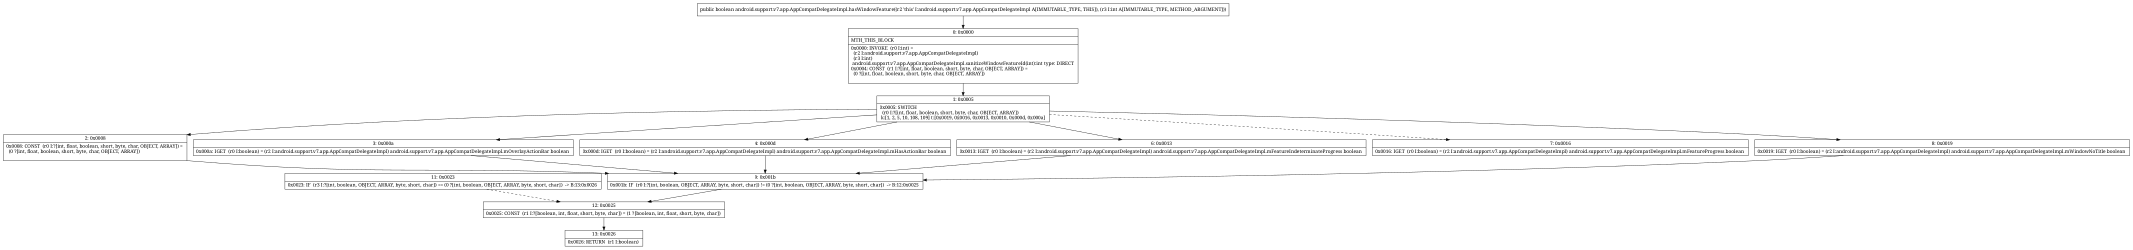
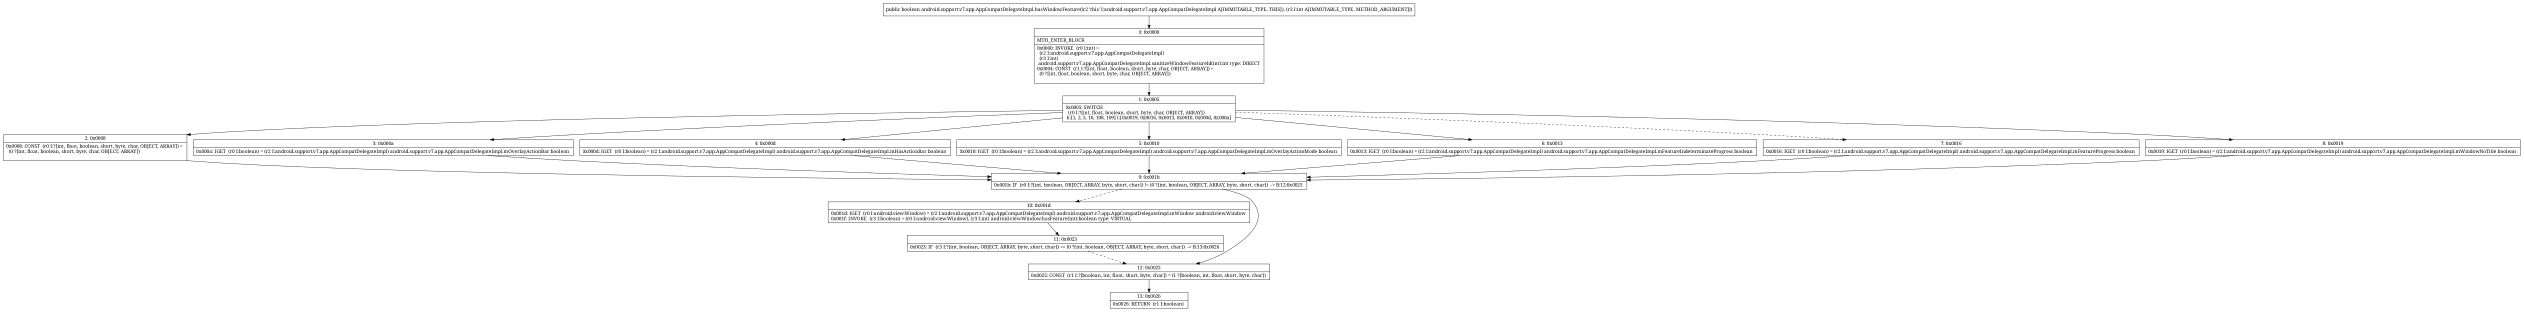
  digraph {
    fontname="Noto Serif"
    node [fontname="Noto Serif" shape=record]
    edge [fontname="Noto Serif"]
-   n1 [label="{0\:\ 0x0000|MTH_THIS_BLOCK\l|0x0000: INVOKE  (r0 I:int) = \l  (r2 I:android.support.v7.app.AppCompatDelegateImpl)\l  (r3 I:int)\l android.support.v7.app.AppCompatDelegateImpl.sanitizeWindowFeatureId(int):int type: DIRECT \l0x0004: CONST  (r1 I:?[int, float, boolean, short, byte, char, OBJECT, ARRAY]) = \l  (0 ?[int, float, boolean, short, byte, char, OBJECT, ARRAY])\l \l}"]
+   n1 [label="{0\:\ 0x0000|MTH_ENTER_BLOCK\l|0x0000: INVOKE  (r0 I:int) = \l  (r2 I:android.support.v7.app.AppCompatDelegateImpl)\l  (r3 I:int)\l android.support.v7.app.AppCompatDelegateImpl.sanitizeWindowFeatureId(int):int type: DIRECT \l0x0004: CONST  (r1 I:?[int, float, boolean, short, byte, char, OBJECT, ARRAY]) = \l  (0 ?[int, float, boolean, short, byte, char, OBJECT, ARRAY])\l \l}"]
    n2 [label="{1\:\ 0x0005|0x0005: SWITCH  \l  (r0 I:?[int, float, boolean, short, byte, char, OBJECT, ARRAY])\l k:[1, 2, 5, 10, 108, 109] t:[0x0019, 0x0016, 0x0013, 0x0010, 0x000d, 0x000a] \l}"]
    n3 [label="{2\:\ 0x0008|0x0008: CONST  (r0 I:?[int, float, boolean, short, byte, char, OBJECT, ARRAY]) = \l  (0 ?[int, float, boolean, short, byte, char, OBJECT, ARRAY])\l \l}"]
    n4 [label="{3\:\ 0x000a|0x000a: IGET  (r0 I:boolean) = (r2 I:android.support.v7.app.AppCompatDelegateImpl) android.support.v7.app.AppCompatDelegateImpl.mOverlayActionBar boolean \l}"]
    n5 [label="{4\:\ 0x000d|0x000d: IGET  (r0 I:boolean) = (r2 I:android.support.v7.app.AppCompatDelegateImpl) android.support.v7.app.AppCompatDelegateImpl.mHasActionBar boolean \l}"]
+   n6 [label="{5\:\ 0x0010|0x0010: IGET  (r0 I:boolean) = (r2 I:android.support.v7.app.AppCompatDelegateImpl) android.support.v7.app.AppCompatDelegateImpl.mOverlayActionMode boolean \l}"]
    n7 [label="{6\:\ 0x0013|0x0013: IGET  (r0 I:boolean) = (r2 I:android.support.v7.app.AppCompatDelegateImpl) android.support.v7.app.AppCompatDelegateImpl.mFeatureIndeterminateProgress boolean \l}"]
    n8 [label="{7\:\ 0x0016|0x0016: IGET  (r0 I:boolean) = (r2 I:android.support.v7.app.AppCompatDelegateImpl) android.support.v7.app.AppCompatDelegateImpl.mFeatureProgress boolean \l}"]
    n9 [label="{8\:\ 0x0019|0x0019: IGET  (r0 I:boolean) = (r2 I:android.support.v7.app.AppCompatDelegateImpl) android.support.v7.app.AppCompatDelegateImpl.mWindowNoTitle boolean \l}"]
    n10 [label="{9\:\ 0x001b|0x001b: IF  (r0 I:?[int, boolean, OBJECT, ARRAY, byte, short, char]) != (0 ?[int, boolean, OBJECT, ARRAY, byte, short, char])  \-\> B:12:0x0025 \l}"]
+   n11 [label="{10\:\ 0x001d|0x001d: IGET  (r0 I:android.view.Window) = (r2 I:android.support.v7.app.AppCompatDelegateImpl) android.support.v7.app.AppCompatDelegateImpl.mWindow android.view.Window \l0x001f: INVOKE  (r3 I:boolean) = (r0 I:android.view.Window), (r3 I:int) android.view.Window.hasFeature(int):boolean type: VIRTUAL \l}"]
    n12 [label="{12\:\ 0x0025|0x0025: CONST  (r1 I:?[boolean, int, float, short, byte, char]) = (1 ?[boolean, int, float, short, byte, char]) \l}"]
    n13 [label="{11\:\ 0x0023|0x0023: IF  (r3 I:?[int, boolean, OBJECT, ARRAY, byte, short, char]) == (0 ?[int, boolean, OBJECT, ARRAY, byte, short, char])  \-\> B:13:0x0026 \l}"]
    n14 [label="{13\:\ 0x0026|0x0026: RETURN  (r1 I:boolean) \l}"]
    n15 [label="{public boolean android.support.v7.app.AppCompatDelegateImpl.hasWindowFeature((r2 'this' I:android.support.v7.app.AppCompatDelegateImpl A[IMMUTABLE_TYPE, THIS]), (r3 I:int A[IMMUTABLE_TYPE, METHOD_ARGUMENT])) }"]
    n1 -> n2
    n2 -> n3
    n2 -> n4
    n2 -> n5
+   n2 -> n6
    n2 -> n7
    n2 -> n8 [style=dashed]
    n2 -> n9
    n3 -> n10
    n4 -> n10
    n5 -> n10
+   n6 -> n10
    n7 -> n10
+   n8 -> n10
    n9 -> n10
+   n10 -> n11 [style=dashed]
    n10 -> n12
+   n11 -> n13
    n12 -> n14
    n13 -> n12 [style=dashed]
    n15 -> n1
  }
